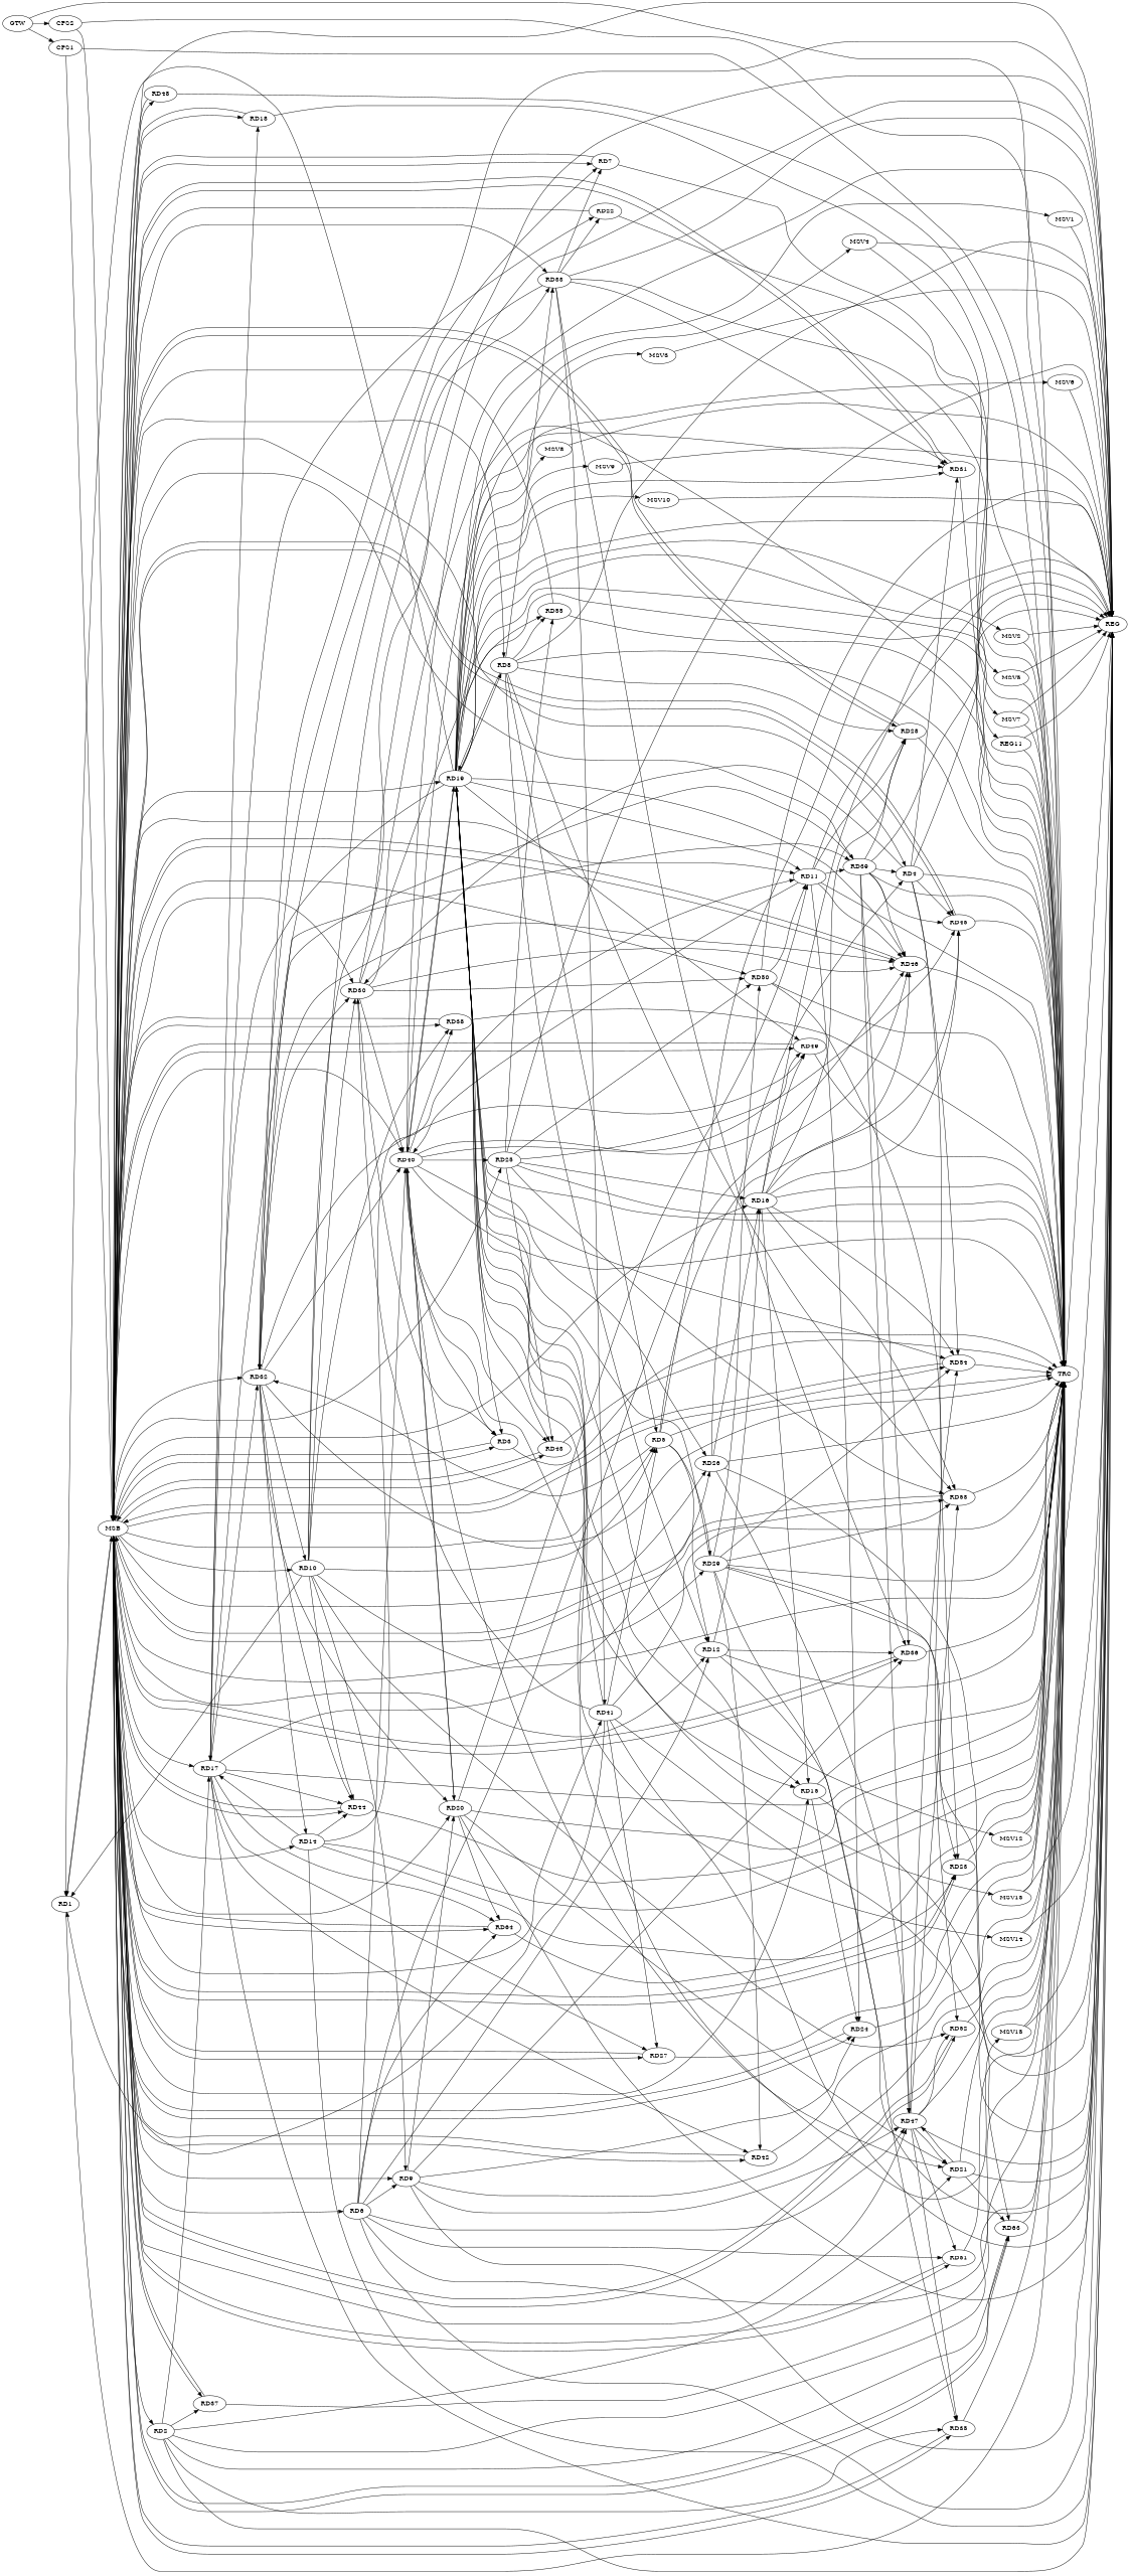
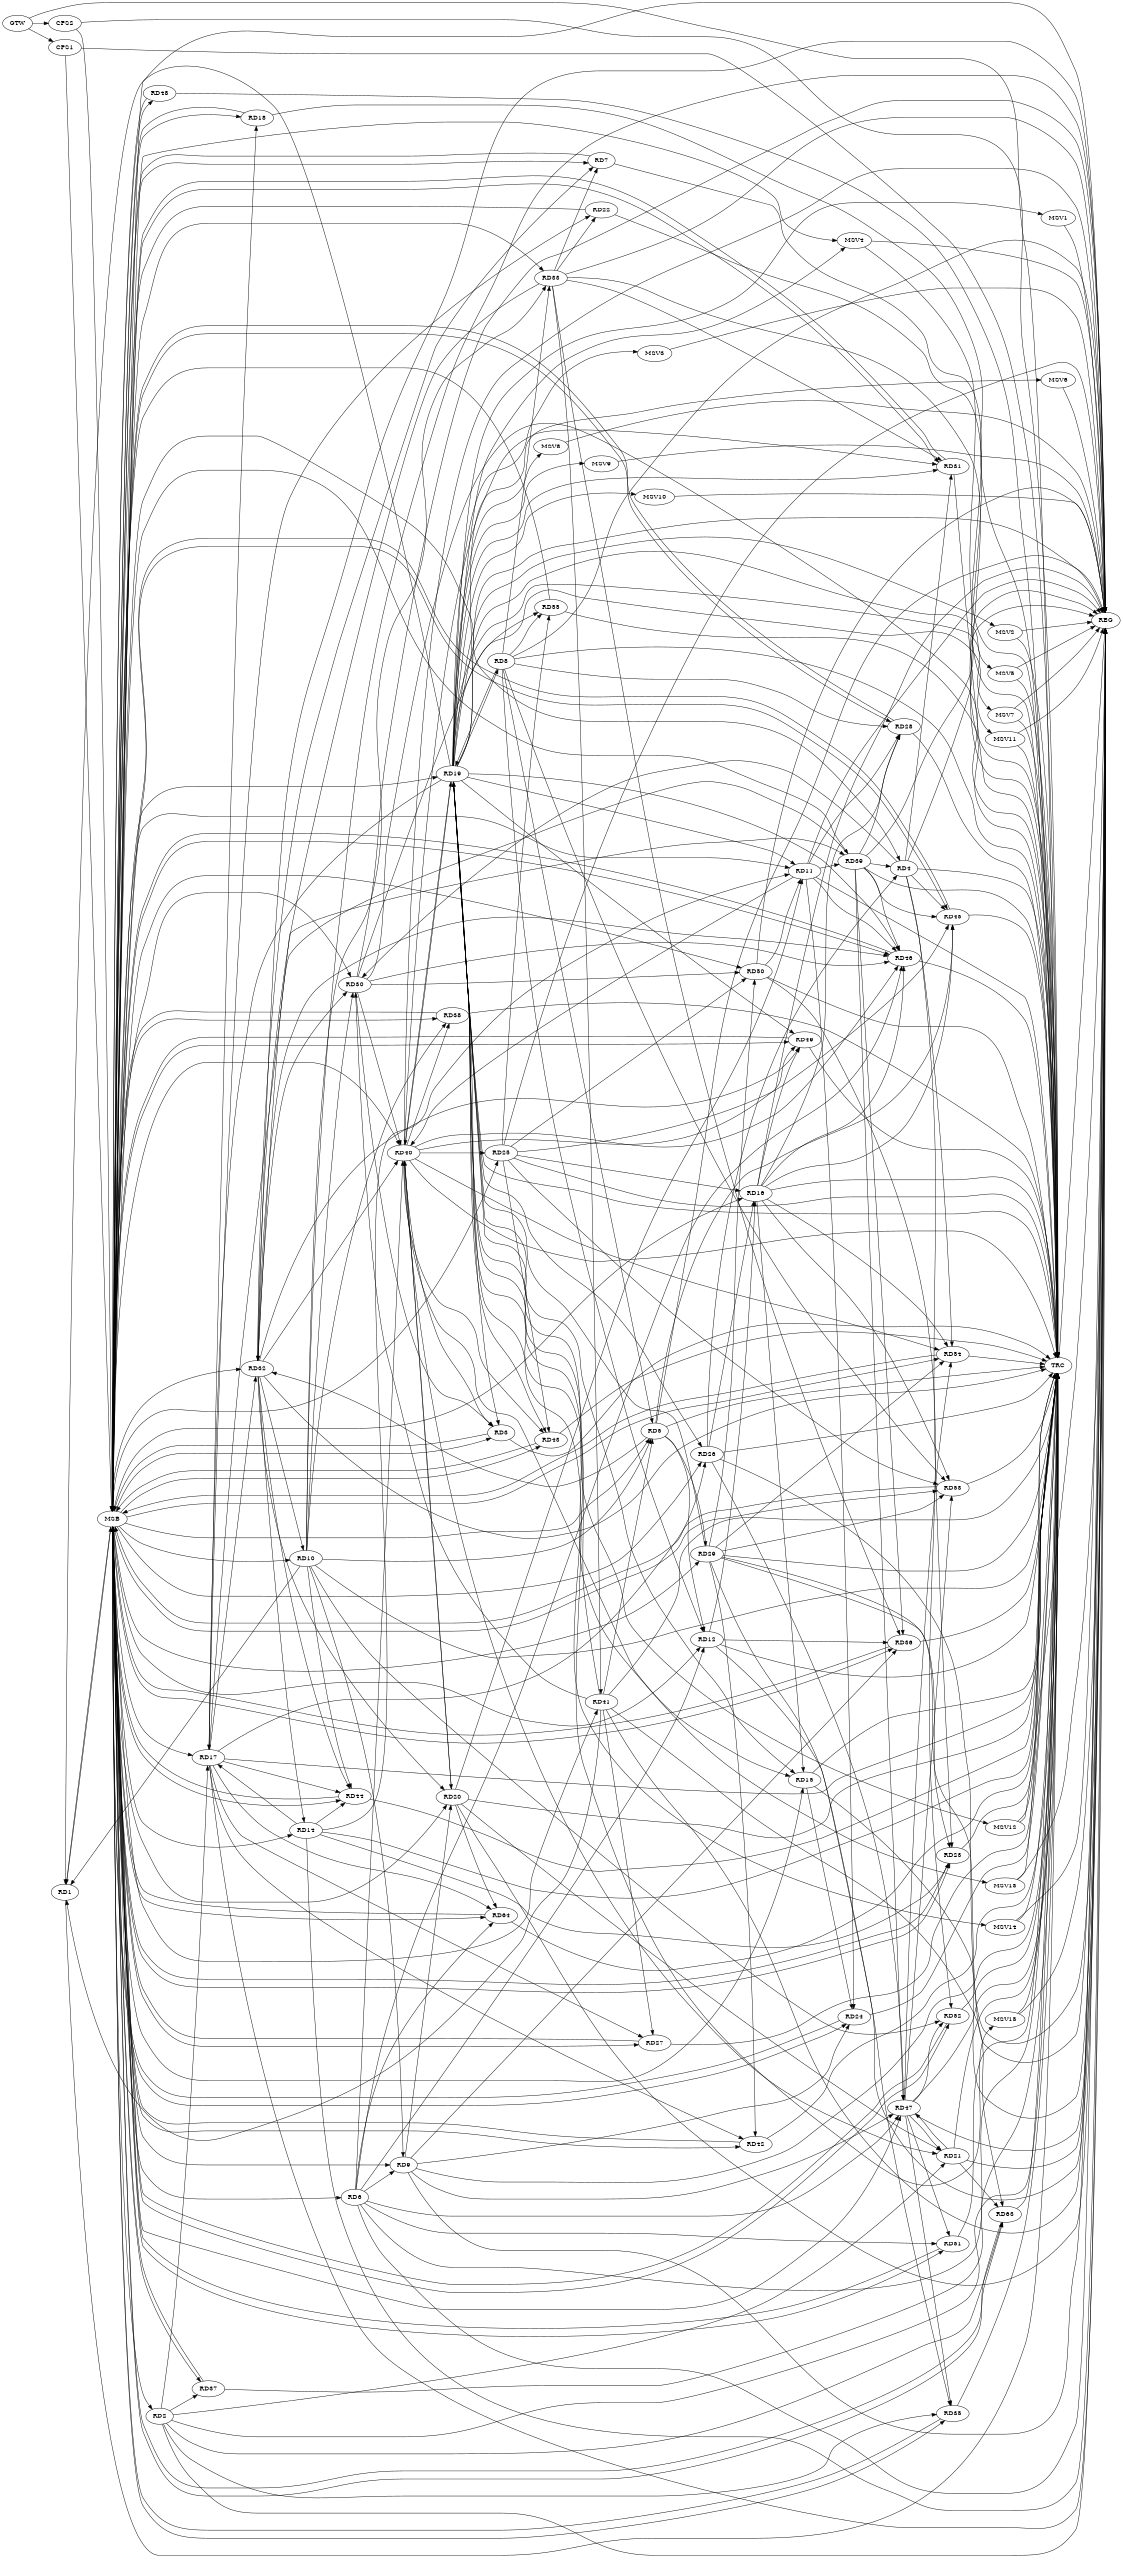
  strict digraph {
    rankdir=LR
    n1 [label=RD1]
    n2 [label=MSB]
    n3 [label=TRC]
    n4 [label=RD2]
    n5 [label=RD63]
    n6 [label=RD17]
    n7 [label=RD35]
    n8 [label=RD37]
    n9 [label=REG]
    n10 [label=RD3]
    n11 [label=RD4]
    n12 [label=RD23]
    n13 [label=RD30]
    n14 [label=RD31]
    n15 [label=RD45]
    n16 [label=RD54]
    n17 [label=RD5]
    n18 [label=RD12]
    n19 [label=RD29]
    n20 [label=RD32]
    n21 [label=RD6]
    n22 [label=RD9]
    n23 [label=RD64]
    n24 [label=RD40]
    n25 [label=RD46]
    n26 [label=RD47]
    n27 [label=RD51]
    n28 [label=RD7]
    n29 [label=RD8]
    n30 [label=RD19]
    n31 [label=RD28]
    n32 [label=RD33]
    n33 [label=RD53]
    n34 [label=RD20]
    n35 [label=RD24]
    n36 [label=RD36]
    n37 [label=RD10]
    n38 [label=RD38]
    n39 [label=RD44]
    n40 [label=RD52]
    n41 [label=RD11]
    n42 [label=RD39]
    n43 [label=RD16]
    n44 [label=RD14]
    n45 [label=RD15]
    n46 [label=RD49]
    n47 [label=RD18]
    n48 [label=RD26]
    n49 [label=RD27]
    n50 [label=RD42]
    n51 [label=RD43]
    n52 [label=RD25]
    n53 [label=RD50]
    n54 [label=RD41]
    n55 [label=RD48]
    n56 [label=RD21]
    n57 [label=RD22]
    n58 [label=RD55]
    n59 [label=MSV1]
    n60 [label=MSV2]
    n61 [label=MSV3]
    n62 [label=MSV4]
    n63 [label=MSV5]
    n64 [label=MSV6]
    n65 [label=MSV7]
    n66 [label=MSV8]
    n67 [label=MSV9]
    n68 [label=MSV10]
-   n69 [label=REG11]
+   n69 [label=MSV11]
    n70 [label=MSV12]
    n71 [label=MSV13]
    n72 [label=MSV14]
    n73 [label=MSV15]
    n74 [label=CPS1]
    n75 [label=CPS2]
    n76 [label=GTW]
    n1 -> n2
    n1 -> n3
    n2 -> n1
    n2 -> n4
    n2 -> n5
    n2 -> n6
    n2 -> n7
    n2 -> n8
    n2 -> n9
    n2 -> n10
    n2 -> n11
    n2 -> n12
    n2 -> n13
    n2 -> n14
    n2 -> n15
    n2 -> n16
    n2 -> n17
    n2 -> n18
    n2 -> n19
    n2 -> n20
    n2 -> n21
    n2 -> n22
    n2 -> n23
    n2 -> n24
    n2 -> n25
    n2 -> n26
    n2 -> n27
    n2 -> n28
-   n2 -> n29
+   n2 -> n62
    n2 -> n30
    n2 -> n31
    n2 -> n32
    n2 -> n33
    n2 -> n34
    n2 -> n35
    n2 -> n36
    n2 -> n37
    n2 -> n38
    n2 -> n39
    n2 -> n40
    n2 -> n41
    n2 -> n42
    n2 -> n43
    n2 -> n44
    n2 -> n45
    n2 -> n46
    n2 -> n47
    n2 -> n48
    n2 -> n49
    n2 -> n50
    n2 -> n51
    n2 -> n52
    n2 -> n53
    n2 -> n54
    n2 -> n55
    n3 -> n9
    n4 -> n3
    n4 -> n5
    n4 -> n6
    n4 -> n7
    n4 -> n8
    n4 -> n9
    n4 -> n56
    n5 -> n2
    n5 -> n3
    n6 -> n3
    n6 -> n9
    n6 -> n20
    n6 -> n23
    n6 -> n39
    n6 -> n42
    n6 -> n47
    n6 -> n48
    n6 -> n49
    n6 -> n50
    n6 -> n57
    n7 -> n2
    n7 -> n3
    n8 -> n2
    n8 -> n3
    n10 -> n2
    n10 -> n3
    n11 -> n3
    n11 -> n9
    n11 -> n12
    n11 -> n13
    n11 -> n14
    n11 -> n15
    n11 -> n16
    n12 -> n2
    n12 -> n3
    n13 -> n3
    n13 -> n9
    n13 -> n10
    n13 -> n24
    n13 -> n25
    n13 -> n53
    n13 -> n58
    n14 -> n2
    n14 -> n3
    n15 -> n2
    n15 -> n3
    n16 -> n2
    n16 -> n3
    n17 -> n3
    n17 -> n9
    n17 -> n15
    n17 -> n18
    n17 -> n19
    n17 -> n20
    n18 -> n3
    n18 -> n9
    n18 -> n36
    n18 -> n43
    n19 -> n3
    n19 -> n7
    n19 -> n9
    n19 -> n12
    n19 -> n16
    n19 -> n30
    n19 -> n33
    n19 -> n50
    n19 -> n53
    n20 -> n3
    n20 -> n9
    n20 -> n13
    n20 -> n24
    n20 -> n25
    n20 -> n28
    n20 -> n34
    n20 -> n37
    n20 -> n39
    n20 -> n44
    n20 -> n46
    n21 -> n3
    n21 -> n9
    n21 -> n18
    n21 -> n22
    n21 -> n23
    n21 -> n24
    n21 -> n25
    n21 -> n26
    n21 -> n27
    n22 -> n3
    n22 -> n9
    n22 -> n26
    n22 -> n34
    n22 -> n35
    n22 -> n36
    n23 -> n2
    n23 -> n3
    n24 -> n3
    n24 -> n9
    n24 -> n10
    n24 -> n14
    n24 -> n16
    n24 -> n25
    n24 -> n30
    n24 -> n34
    n24 -> n38
    n24 -> n45
    n24 -> n46
    n24 -> n51
    n24 -> n52
    n24 -> n56
    n25 -> n2
    n25 -> n3
    n26 -> n3
    n26 -> n7
    n26 -> n9
    n26 -> n16
    n26 -> n27
    n26 -> n33
    n26 -> n40
    n26 -> n56
    n27 -> n2
    n27 -> n3
    n28 -> n2
    n28 -> n3
    n29 -> n3
    n29 -> n9
    n29 -> n17
    n29 -> n18
    n29 -> n30
    n29 -> n31
    n29 -> n32
    n29 -> n33
    n29 -> n58
    n30 -> n1
    n30 -> n3
    n30 -> n6
    n30 -> n9
    n30 -> n10
    n30 -> n14
    n30 -> n24
    n30 -> n25
    n30 -> n29
    n30 -> n41
    n30 -> n45
    n30 -> n46
    n30 -> n48
    n30 -> n51
    n30 -> n59
    n30 -> n60
    n30 -> n61
    n30 -> n62
    n30 -> n63
    n30 -> n64
    n30 -> n65
    n30 -> n66
    n30 -> n67
    n30 -> n68
    n30 -> n69
    n30 -> n70
    n30 -> n71
    n30 -> n72
    n30 -> n73
    n31 -> n2
    n31 -> n3
    n32 -> n3
    n32 -> n9
    n32 -> n14
    n32 -> n20
    n32 -> n28
    n32 -> n36
    n32 -> n54
    n32 -> n57
    n33 -> n2
    n33 -> n3
    n34 -> n3
    n34 -> n9
    n34 -> n23
    n34 -> n24
    n34 -> n41
    n34 -> n56
    n35 -> n2
    n35 -> n3
    n36 -> n2
    n36 -> n3
    n37 -> n1
    n37 -> n3
    n37 -> n9
    n37 -> n13
    n37 -> n17
    n37 -> n22
    n37 -> n32
    n37 -> n38
    n37 -> n39
    n37 -> n40
    n38 -> n2
    n38 -> n3
    n39 -> n2
    n39 -> n3
    n40 -> n2
    n40 -> n3
    n41 -> n3
    n41 -> n9
    n41 -> n24
    n41 -> n25
    n41 -> n31
    n41 -> n35
    n41 -> n42
    n42 -> n3
    n42 -> n9
    n42 -> n11
    n42 -> n15
    n42 -> n20
    n42 -> n25
    n42 -> n26
    n42 -> n31
    n42 -> n36
    n43 -> n3
    n43 -> n9
    n43 -> n15
    n43 -> n16
    n43 -> n25
    n43 -> n31
    n43 -> n33
    n43 -> n45
    n43 -> n46
    n44 -> n3
    n44 -> n6
    n44 -> n9
    n44 -> n12
    n44 -> n39
    n44 -> n41
    n45 -> n3
    n45 -> n9
    n45 -> n35
    n46 -> n2
    n46 -> n3
    n47 -> n2
    n47 -> n3
    n48 -> n3
    n48 -> n9
    n48 -> n11
    n48 -> n26
    n48 -> n43
    n49 -> n2
    n49 -> n3
    n50 -> n2
    n50 -> n3
    n51 -> n2
    n51 -> n3
    n52 -> n3
    n52 -> n9
    n52 -> n15
    n52 -> n33
    n52 -> n43
    n52 -> n51
    n52 -> n53
    n52 -> n58
    n53 -> n3
    n53 -> n9
    n53 -> n40
    n53 -> n41
    n54 -> n1
    n54 -> n3
    n54 -> n5
    n54 -> n9
    n54 -> n13
    n54 -> n17
    n54 -> n30
    n54 -> n49
    n55 -> n2
    n55 -> n3
    n56 -> n3
    n56 -> n5
    n56 -> n9
    n56 -> n26
    n57 -> n2
    n57 -> n3
    n58 -> n2
    n58 -> n3
    n59 -> n9
    n60 -> n3
    n60 -> n9
    n61 -> n9
    n62 -> n3
    n62 -> n9
    n63 -> n3
    n63 -> n9
    n64 -> n9
    n65 -> n3
    n65 -> n9
    n66 -> n9
    n67 -> n9
    n68 -> n9
    n69 -> n3
    n69 -> n9
    n70 -> n3
    n70 -> n9
    n71 -> n3
    n71 -> n9
    n72 -> n3
    n72 -> n9
    n73 -> n3
    n73 -> n9
    n74 -> n2
    n74 -> n3
    n75 -> n2
    n75 -> n3
    n76 -> n3
    n76 -> n74
    n76 -> n75
  }
